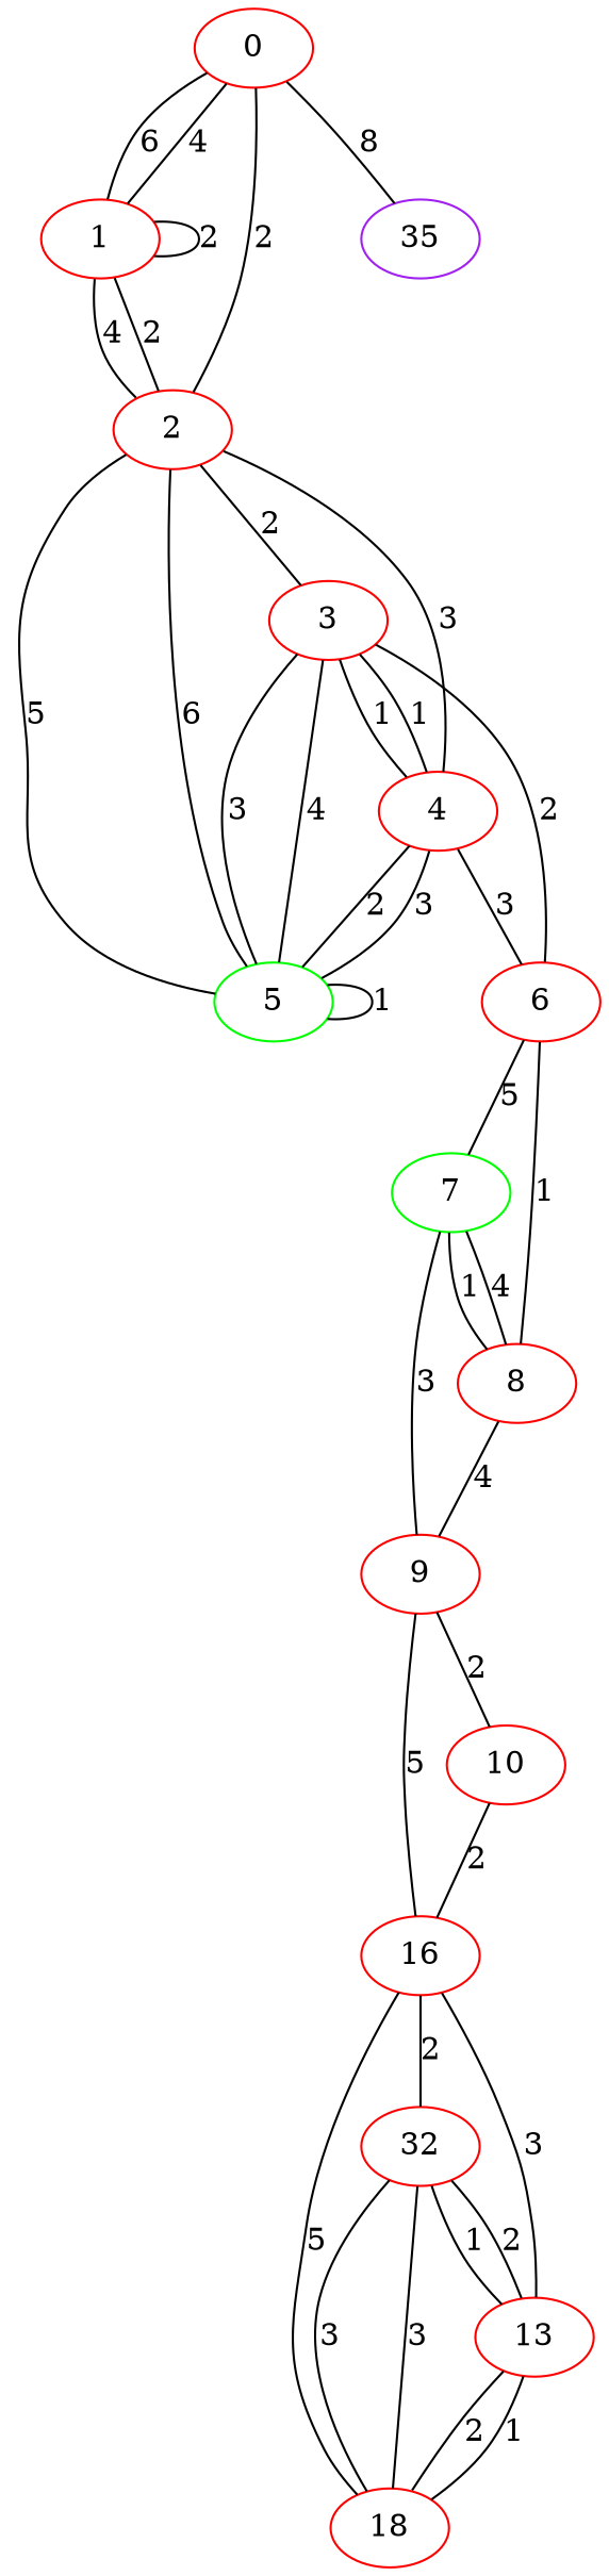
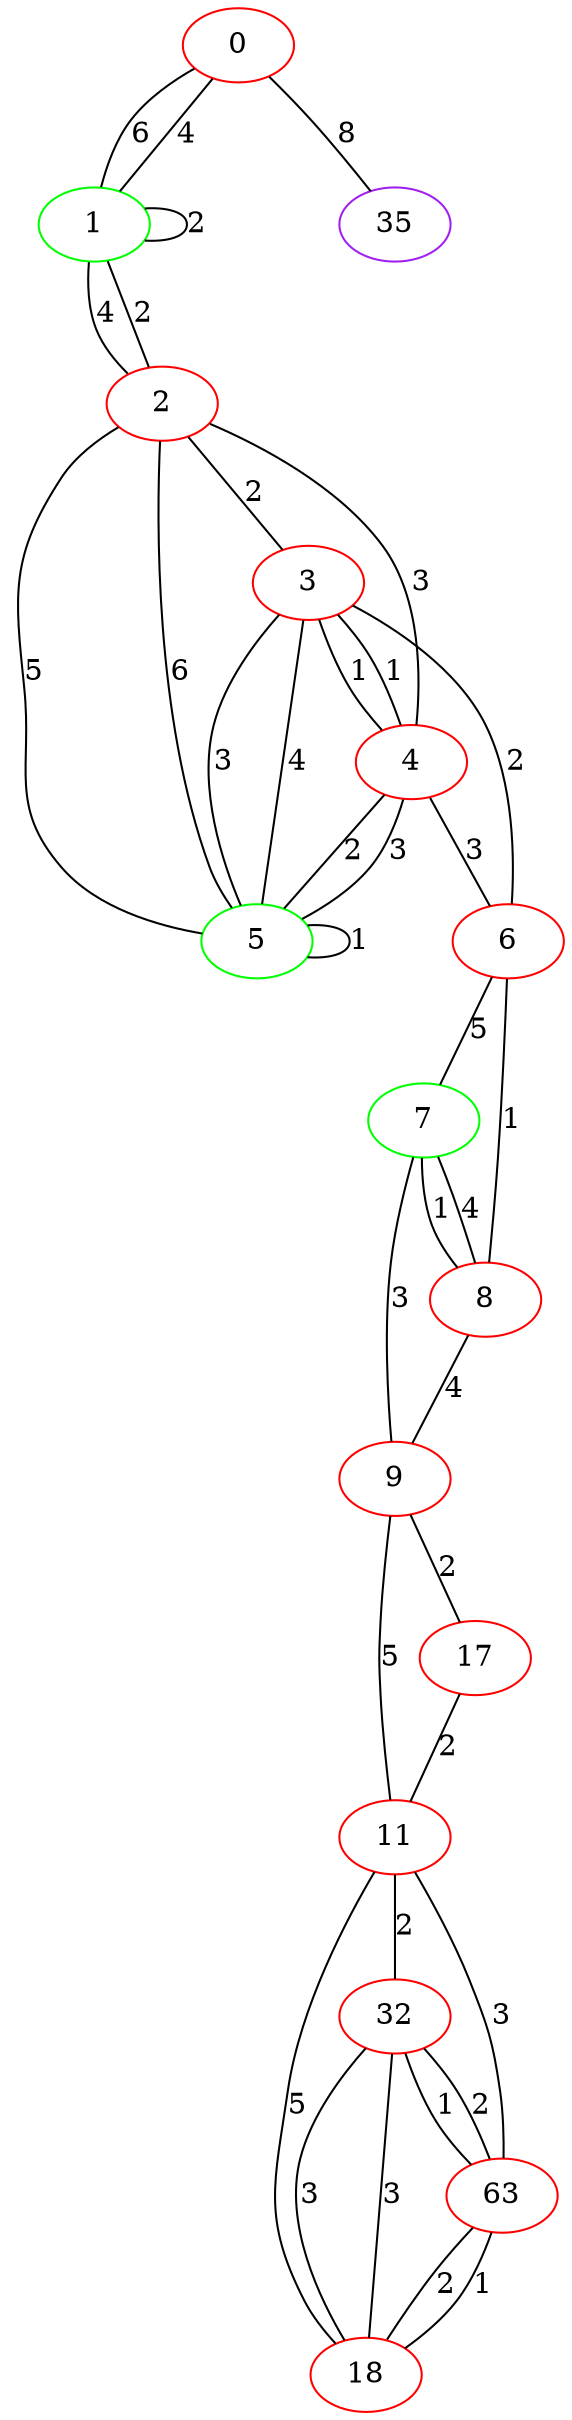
  graph {
    node [color=red weight=1]
-   1 [weight=2]
+   1 [color=green weight=2]
    0
    2
    n4 [color=purple label=35 weight=4]
    3
    4
    5 [color=green weight=2]
    6
    7 [color=green weight=2]
    8
    9
-   10
-   11 [label=16]
+   10 [label=17]
+   11
    n14 [label=32]
-   13
+   13 [label=63]
    n16 [label=18]
    1 -- 1 [label=2]
    1 -- 2 [label=4]
    1 -- 2 [label=2]
    0 -- 1 [label=6]
    0 -- 1 [label=4]
-   0 -- 2 [label=2]
    0 -- n4 [label=8]
    2 -- 3 [label=2]
    2 -- 4 [label=3]
    2 -- 5 [label=5]
    2 -- 5 [label=6]
    3 -- 4 [label=1]
    3 -- 4 [label=1]
    3 -- 5 [label=3]
    3 -- 5 [label=4]
    3 -- 6 [label=2]
    4 -- 5 [label=2]
    4 -- 5 [label=3]
    4 -- 6 [label=3]
    5 -- 5 [label=1]
    6 -- 7 [label=5]
    6 -- 8 [label=1]
    7 -- 8 [label=1]
    7 -- 8 [label=4]
    7 -- 9 [label=3]
    8 -- 9 [label=4]
    9 -- 10 [label=2]
    9 -- 11 [label=5]
    10 -- 11 [label=2]
    11 -- n14 [label=2]
    11 -- 13 [label=3]
    11 -- n16 [label=5]
    n14 -- 13 [label=1]
    n14 -- 13 [label=2]
    n14 -- n16 [label=3]
    n14 -- n16 [label=3]
    13 -- n16 [label=2]
    13 -- n16 [label=1]
  }
